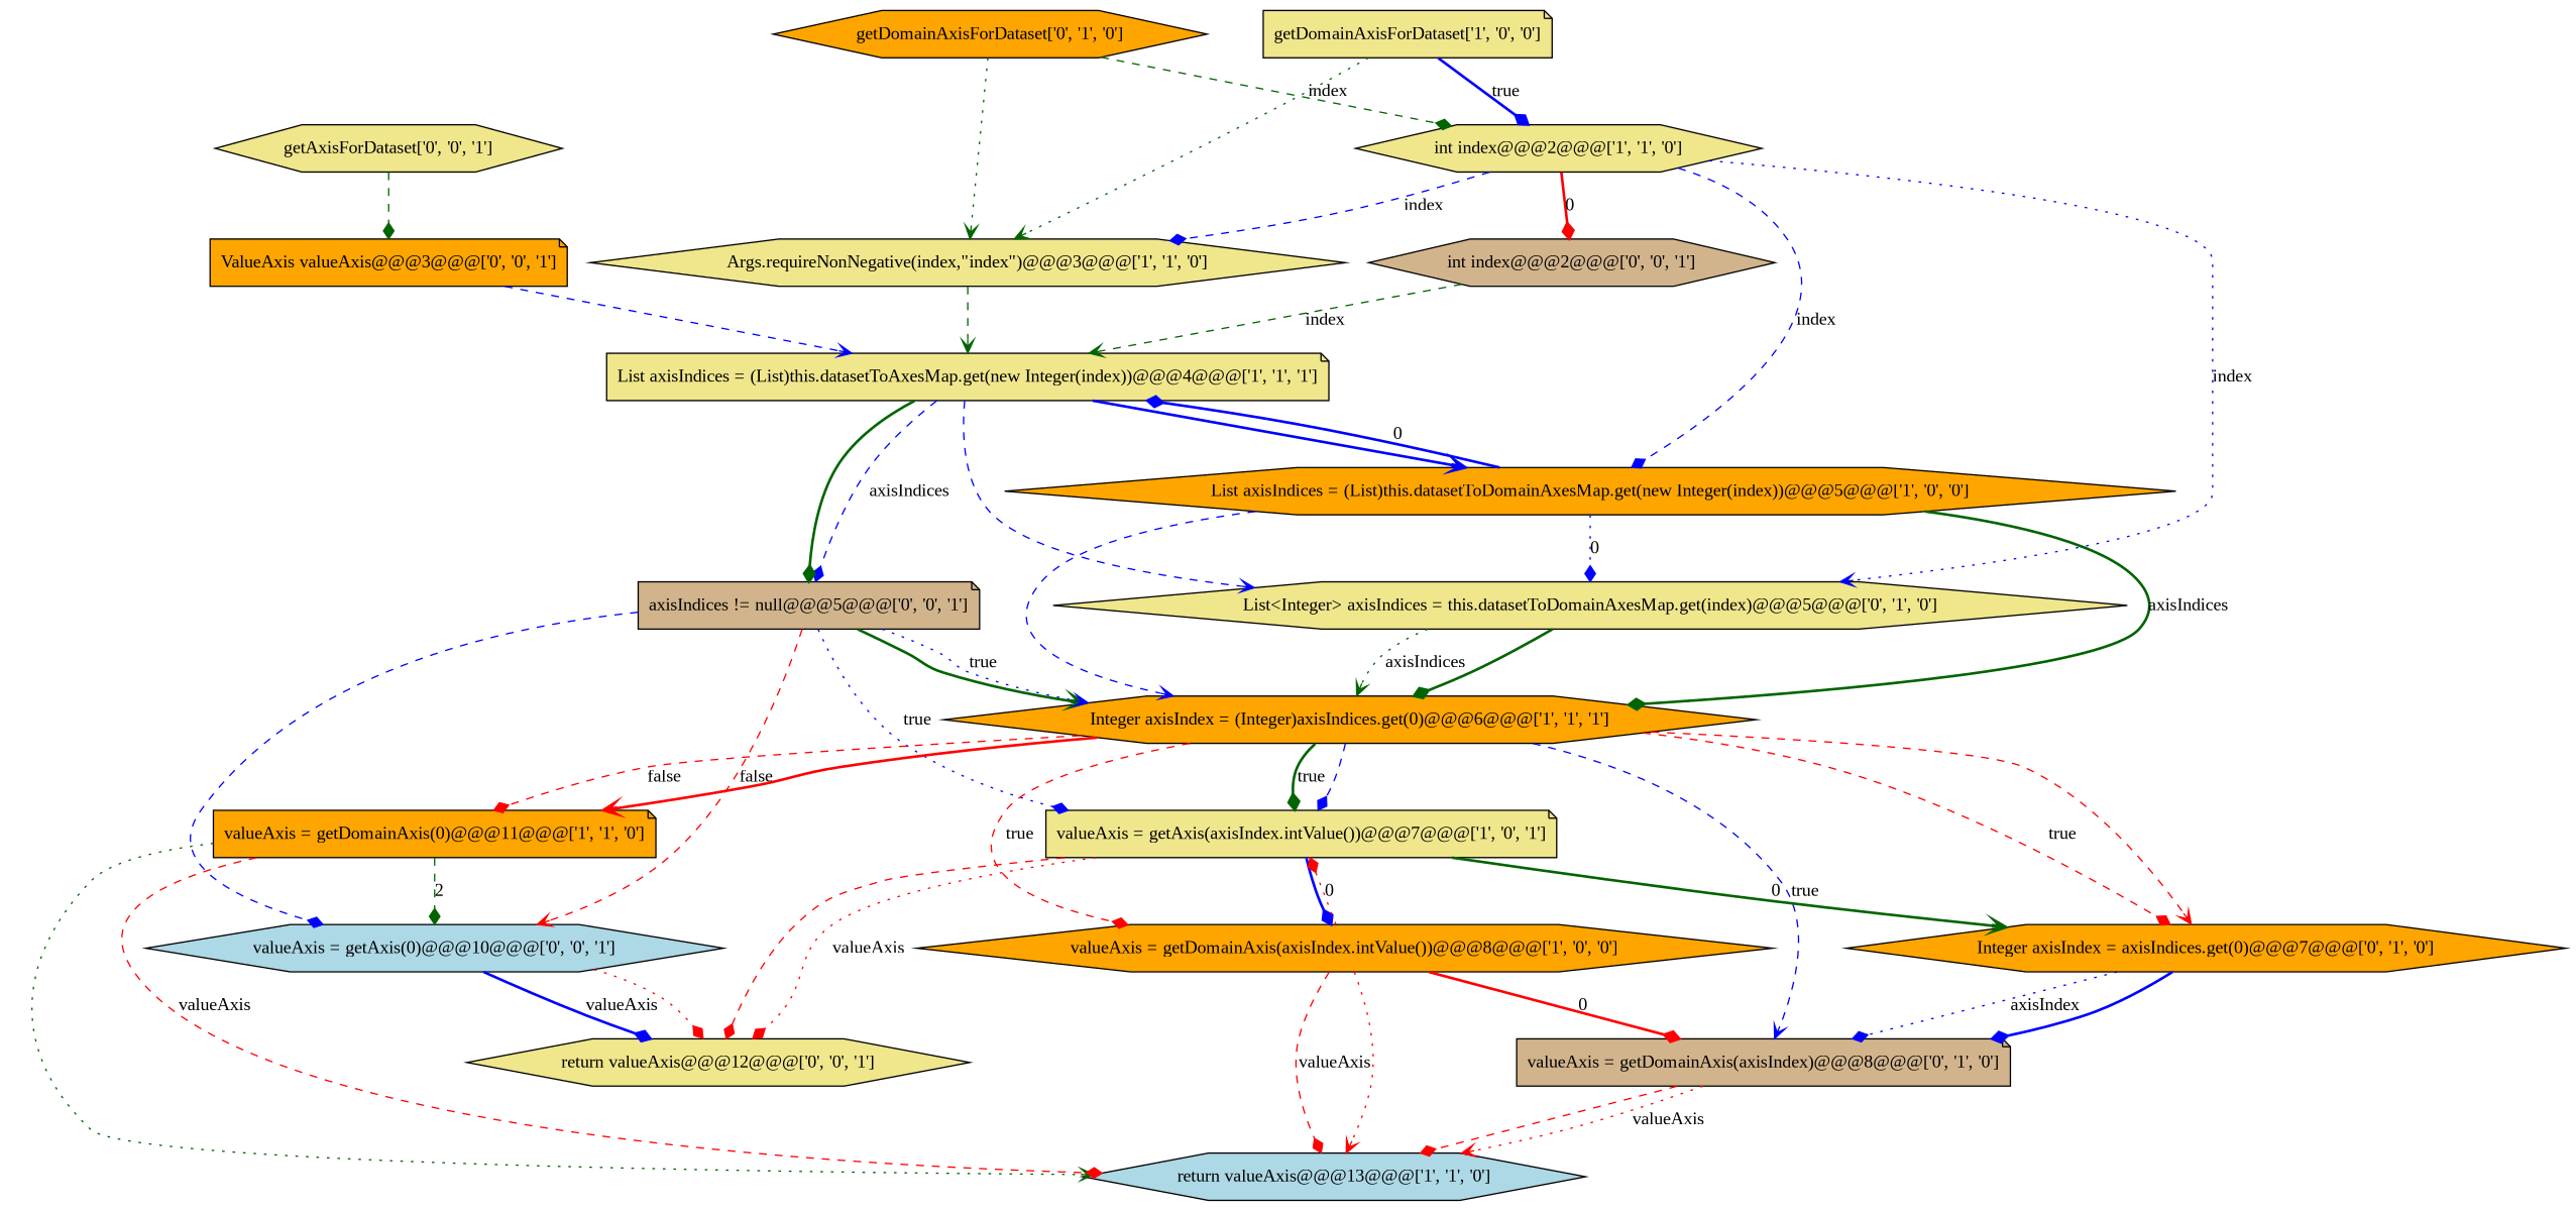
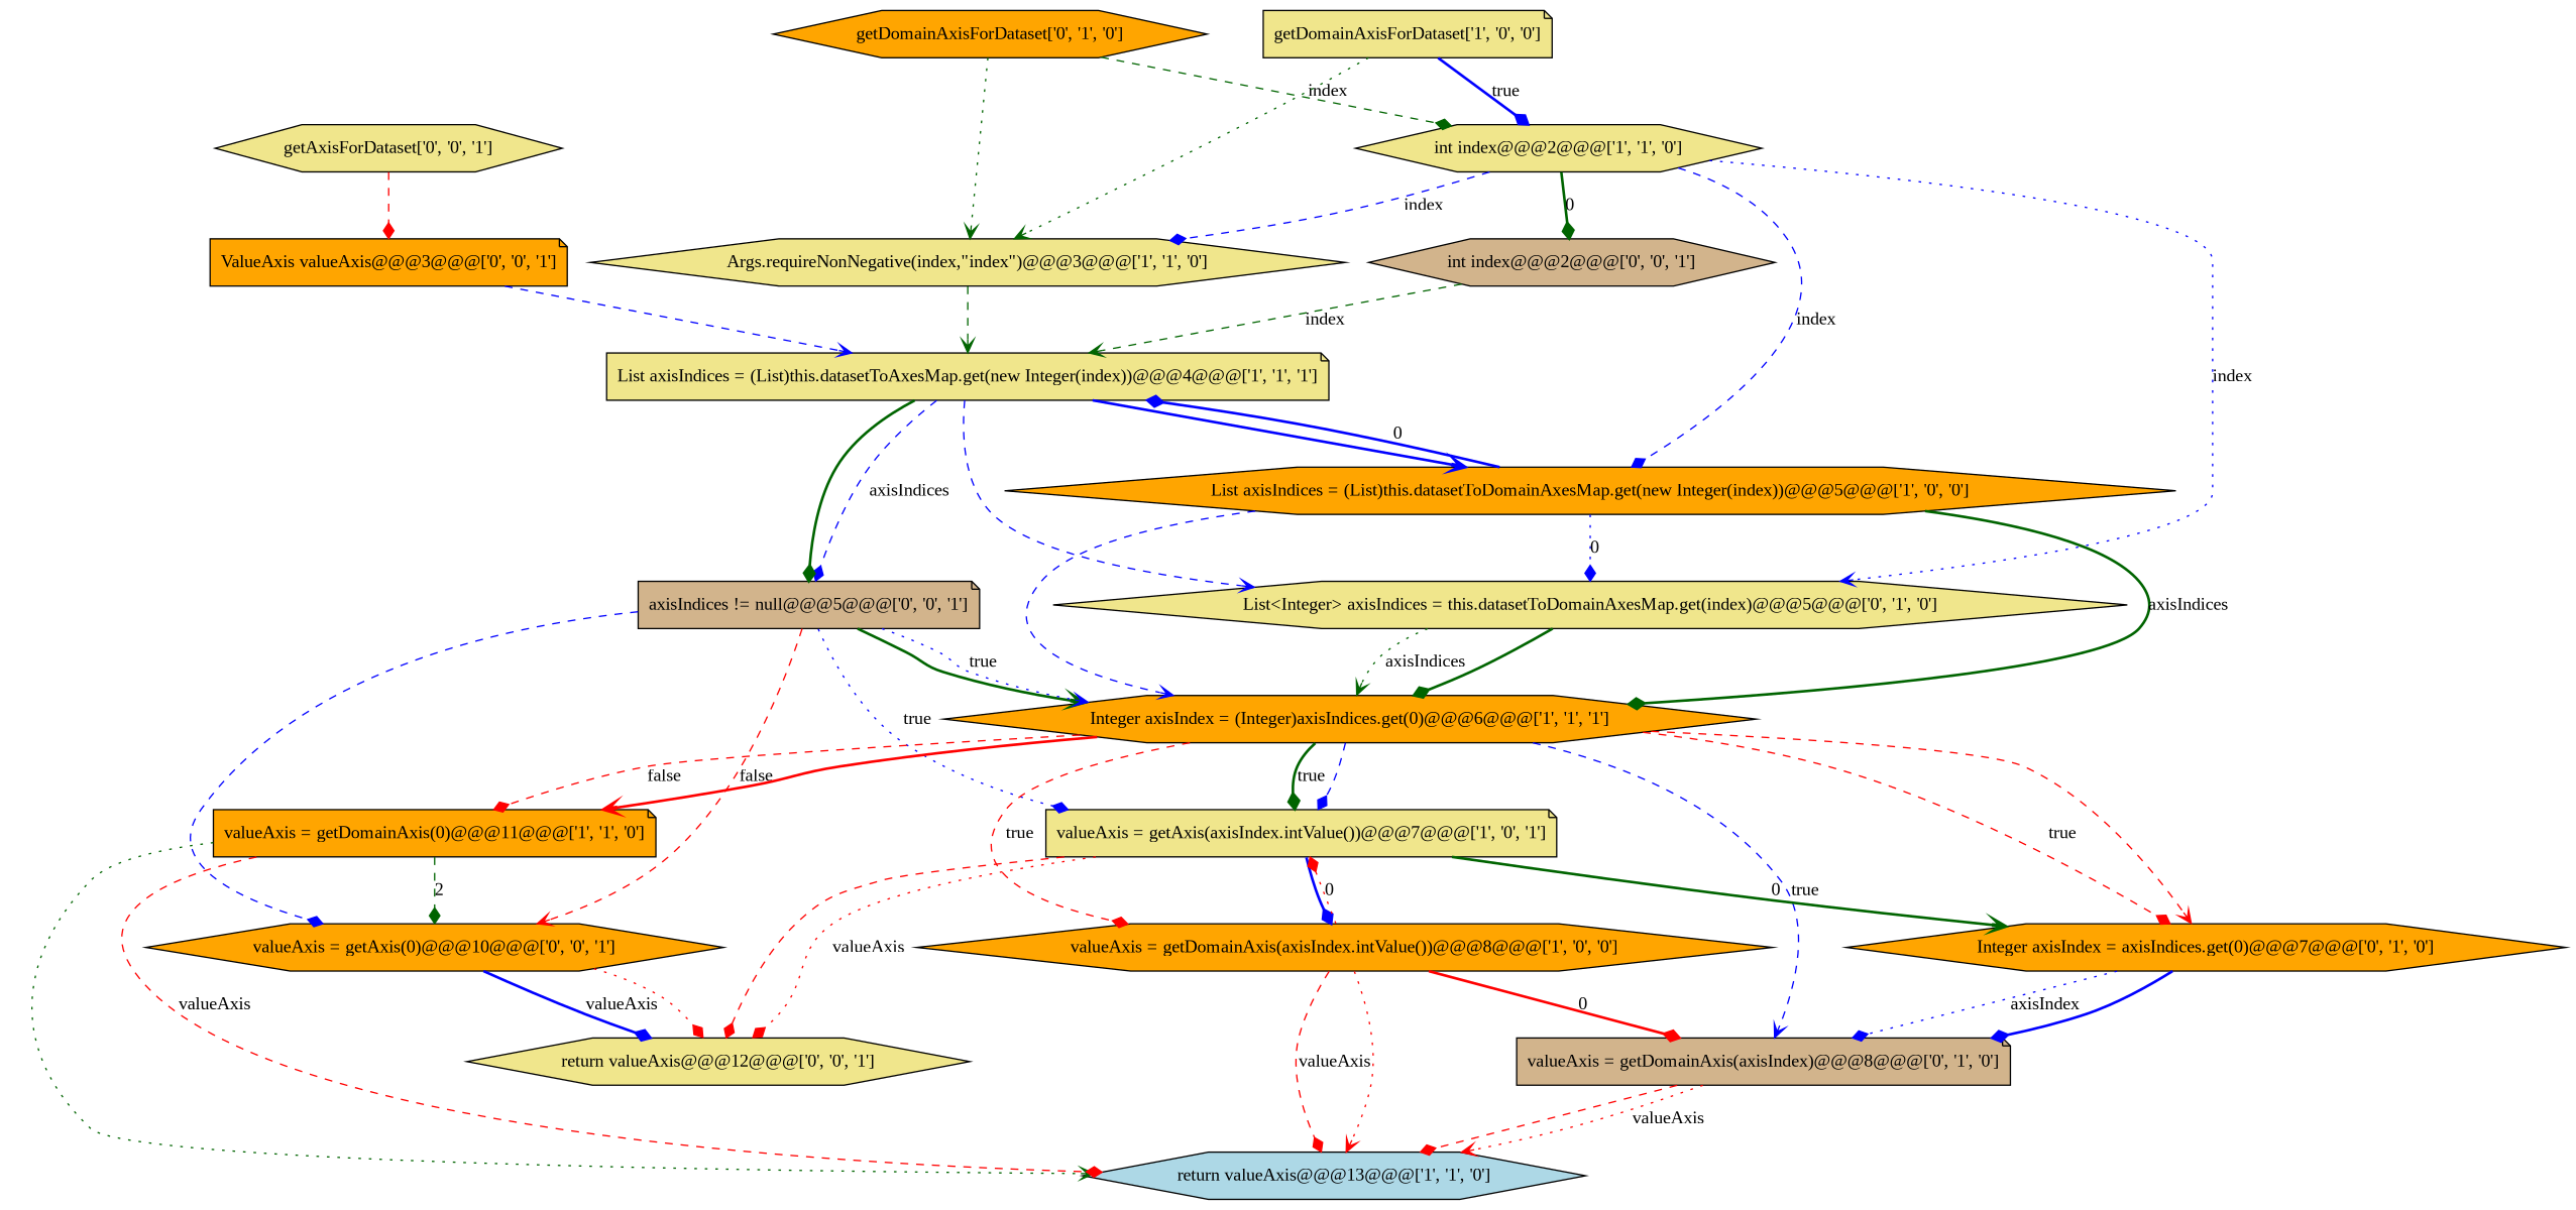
  digraph {
    fontname="Liberation Serif"
    node [fillcolor=khaki fontname="Liberation Serif" shape=hexagon style=filled]
    edge [arrowhead=diamond color=blue fontname="Liberation Serif" style=dashed]
    n1 [fillcolor=orange label="ValueAxis valueAxis@@@3@@@['0', '0', '1']" shape=note]
    n2 [label="List axisIndices = (List)this.datasetToAxesMap.get(new Integer(index))@@@4@@@['1', '1', '1']" shape=note]
    n3 [label="List<Integer> axisIndices = this.datasetToDomainAxesMap.get(index)@@@5@@@['0', '1', '0']"]
    n4 [fillcolor=tan label="axisIndices != null@@@5@@@['0', '0', '1']" shape=note]
    n5 [fillcolor=orange label="List axisIndices = (List)this.datasetToDomainAxesMap.get(new Integer(index))@@@5@@@['1', '0', '0']"]
    n6 [fillcolor=orange label="Integer axisIndex = (Integer)axisIndices.get(0)@@@6@@@['1', '1', '1']"]
-   n7 [fillcolor=lightblue label="valueAxis = getAxis(0)@@@10@@@['0', '0', '1']"]
+   n7 [fillcolor=orange label="valueAxis = getAxis(0)@@@10@@@['0', '0', '1']"]
    n8 [label="valueAxis = getAxis(axisIndex.intValue())@@@7@@@['1', '0', '1']" shape=note]
    n9 [label="return valueAxis@@@12@@@['0', '0', '1']"]
    n10 [fillcolor=tan label="valueAxis = getDomainAxis(axisIndex)@@@8@@@['0', '1', '0']" shape=note]
    n11 [fillcolor=lightblue label="return valueAxis@@@13@@@['1', '1', '0']"]
    n12 [fillcolor=orange label="getDomainAxisForDataset['0', '1', '0']"]
    n13 [label="Args.requireNonNegative(index,\"index\")@@@3@@@['1', '1', '0']"]
    n14 [label="int index@@@2@@@['1', '1', '0']"]
    n15 [fillcolor=tan label="int index@@@2@@@['0', '0', '1']"]
    n16 [fillcolor=orange label="valueAxis = getDomainAxis(0)@@@11@@@['1', '1', '0']" shape=note]
    n17 [label="getDomainAxisForDataset['1', '0', '0']" shape=note]
    n18 [fillcolor=orange label="Integer axisIndex = axisIndices.get(0)@@@7@@@['0', '1', '0']"]
    n19 [fillcolor=orange label="valueAxis = getDomainAxis(axisIndex.intValue())@@@8@@@['1', '0', '0']"]
    n20 [label="getAxisForDataset['0', '0', '1']"]
    n1 -> n2 [arrowhead=vee]
    n2 -> n3 [arrowhead=vee]
    n2 -> n4 [label=axisIndices]
    n2 -> n4 [color=darkgreen style=bold]
    n2 -> n5 [arrowhead=vee style=bold]
    n3 -> n6 [color=darkgreen style=bold]
    n3 -> n6 [arrowhead=vee color=darkgreen label=axisIndices style=dotted]
    n4 -> n6 [arrowhead=vee color=darkgreen style=bold]
    n4 -> n6 [arrowhead=vee label=true style=dotted]
    n4 -> n7
    n4 -> n7 [arrowhead=vee color=red label=false]
    n4 -> n8 [label=true style=dotted]
    n5 -> n2 [label=0 style=bold]
    n5 -> n3 [label=0 style=dotted]
    n5 -> n6 [arrowhead=vee]
    n5 -> n6 [color=darkgreen label=axisIndices style=bold]
    n6 -> n8
    n6 -> n8 [color=darkgreen label=true style=bold]
    n6 -> n10 [arrowhead=vee label=true]
    n6 -> n16 [color=red label=false]
    n6 -> n16 [arrowhead=vee color=red style=bold]
    n6 -> n18 [arrowhead=vee color=red]
    n6 -> n18 [color=red label=true]
    n6 -> n19 [color=red label=true]
    n7 -> n9 [label=valueAxis style=bold]
    n7 -> n9 [color=red style=dotted]
    n8 -> n9 [color=red label=valueAxis style=dotted]
    n8 -> n9 [color=red]
    n8 -> n18 [arrowhead=vee color=darkgreen label=0 style=bold]
    n8 -> n19 [style=bold]
    n10 -> n11 [color=red]
    n10 -> n11 [arrowhead=vee color=red label=valueAxis style=dotted]
    n12 -> n13 [arrowhead=vee color=darkgreen style=dotted]
    n12 -> n14 [color=darkgreen label=index]
    n13 -> n2 [arrowhead=vee color=darkgreen]
    n14 -> n3 [arrowhead=vee label=index style=dotted]
    n14 -> n5 [label=index]
    n14 -> n13 [label=index]
-   n14 -> n15 [color=red label=0 style=bold]
+   n14 -> n15 [color=darkgreen label=0 style=bold]
    n15 -> n2 [arrowhead=vee color=darkgreen label=index]
    n16 -> n7 [color=darkgreen label=2]
    n16 -> n11 [arrowhead=vee color=darkgreen style=dotted]
    n16 -> n11 [color=red label=valueAxis]
    n17 -> n13 [arrowhead=vee color=darkgreen style=dotted]
    n17 -> n14 [label=true style=bold]
    n18 -> n10 [label=axisIndex style=dotted]
    n18 -> n10 [style=bold]
    n19 -> n8 [color=red label=0 style=dotted]
    n19 -> n10 [color=red label=0 style=bold]
    n19 -> n11 [color=red label=valueAxis]
    n19 -> n11 [arrowhead=vee color=red style=dotted]
-   n20 -> n1 [color=darkgreen]
+   n20 -> n1 [color=red]
  }
